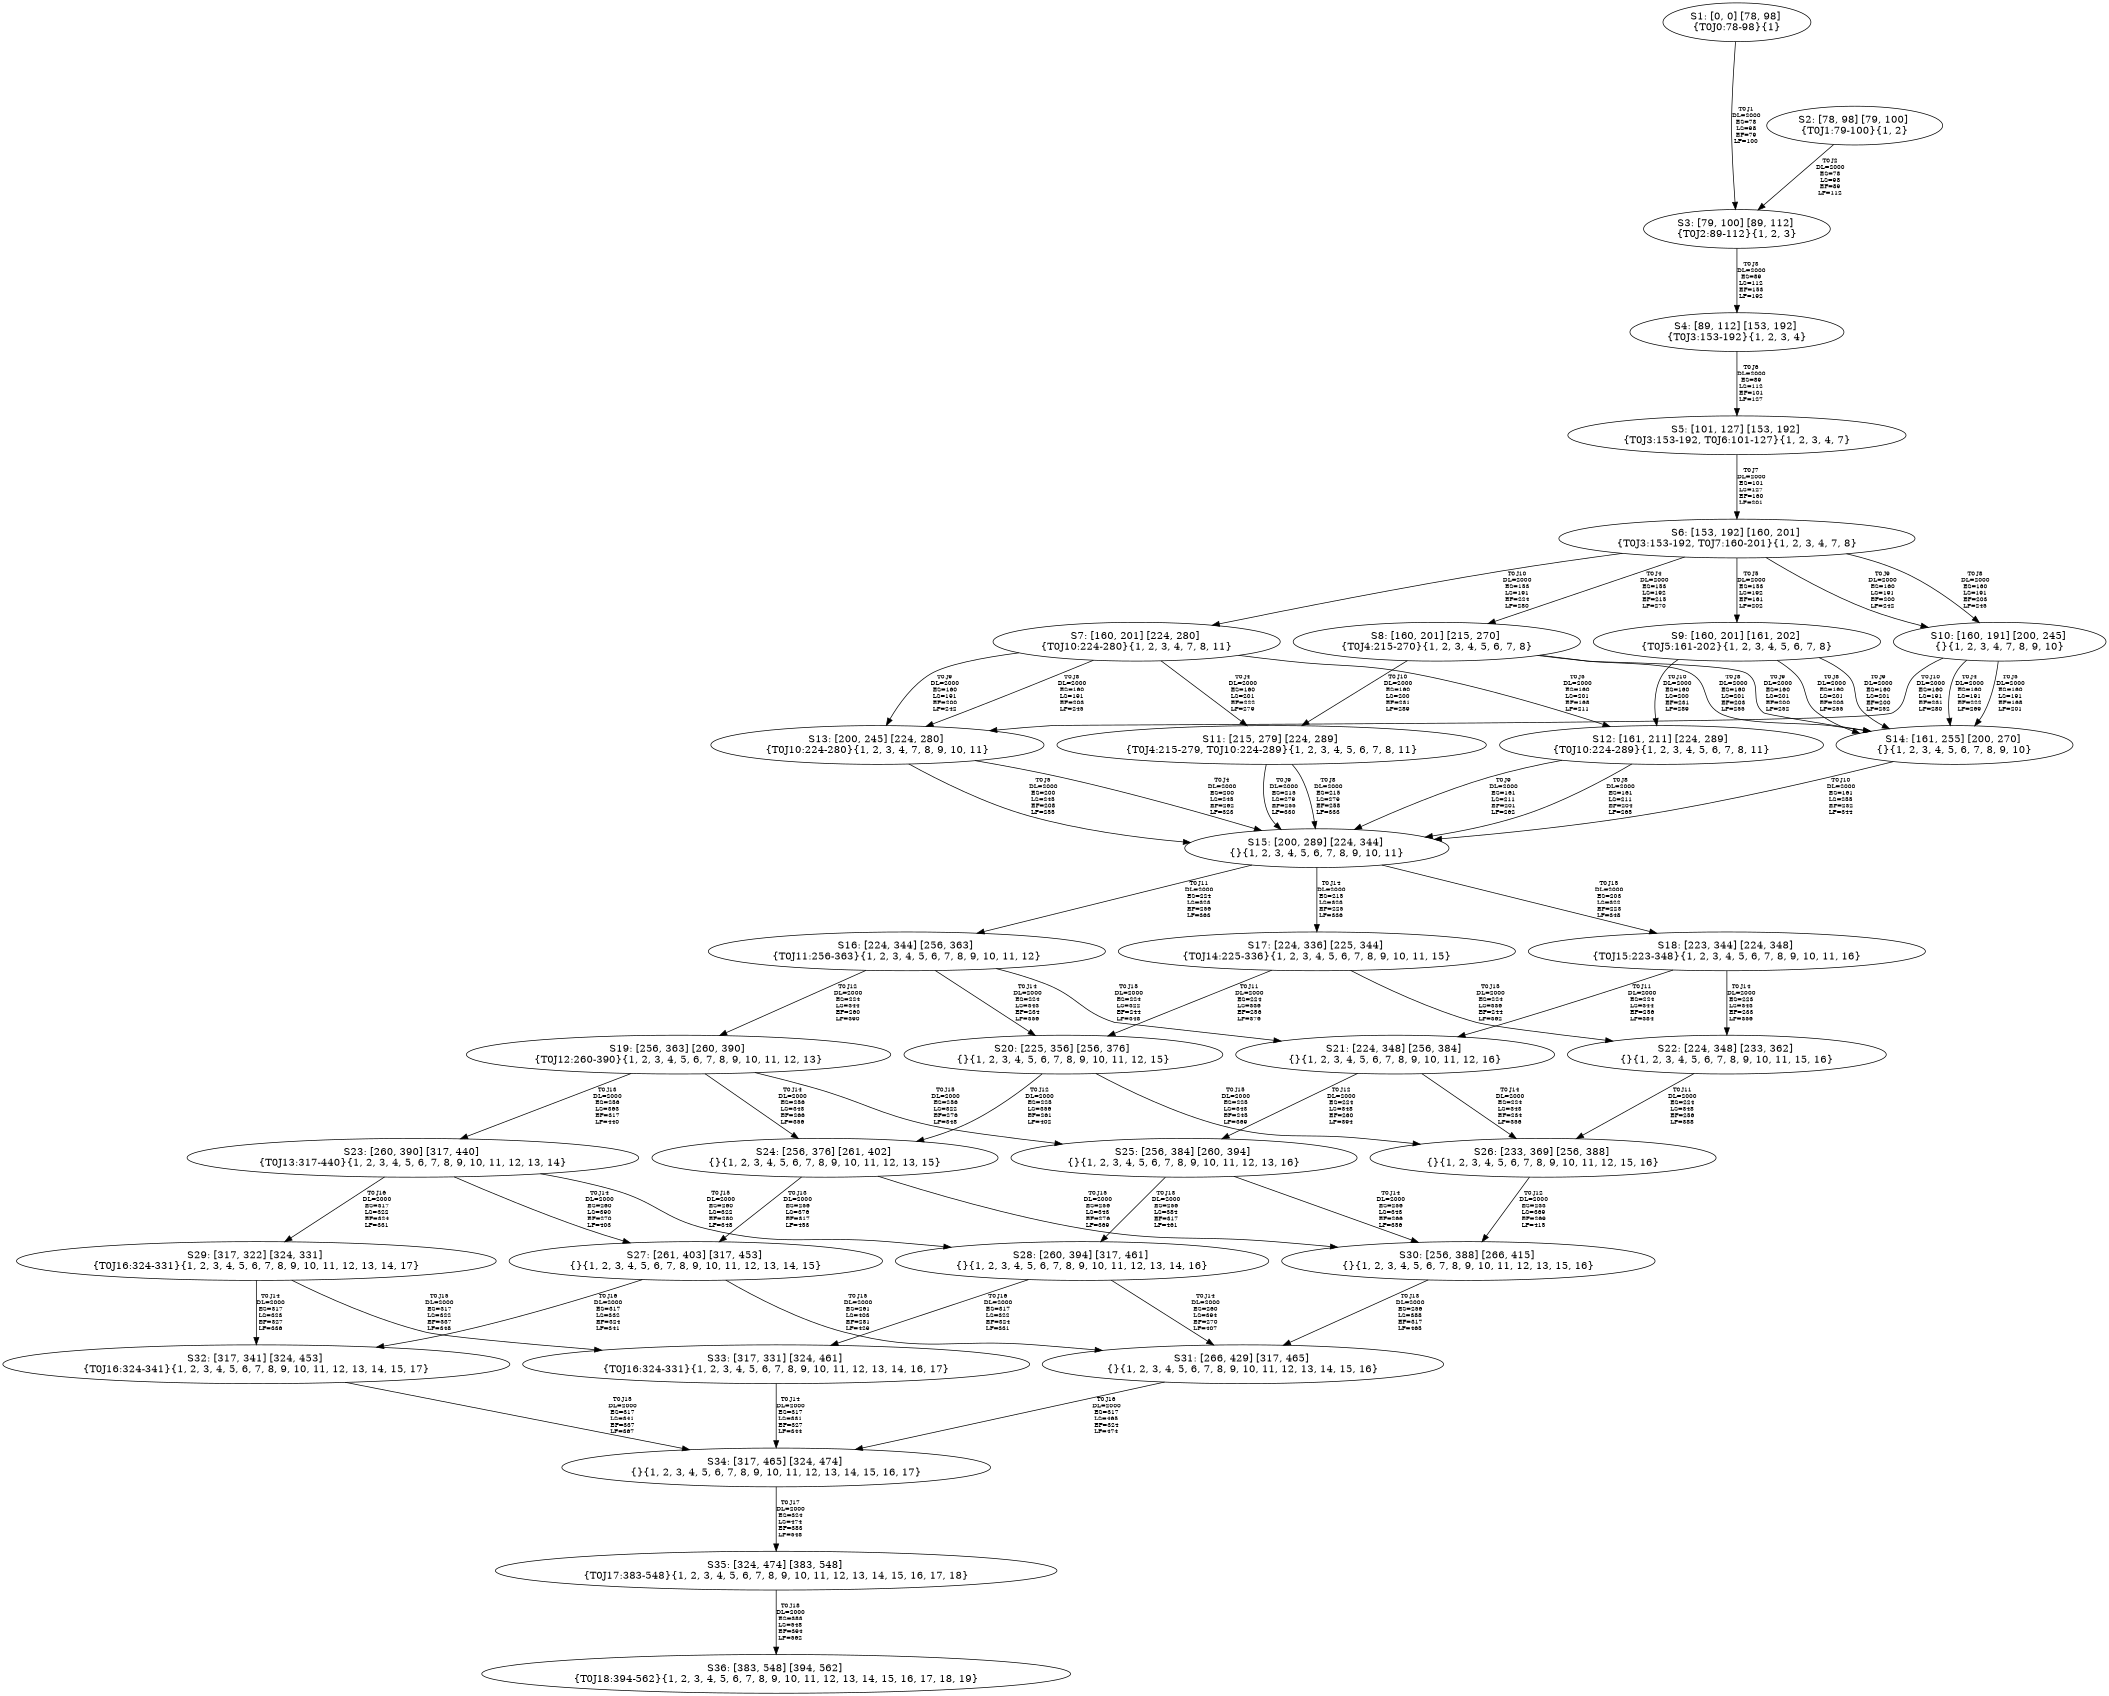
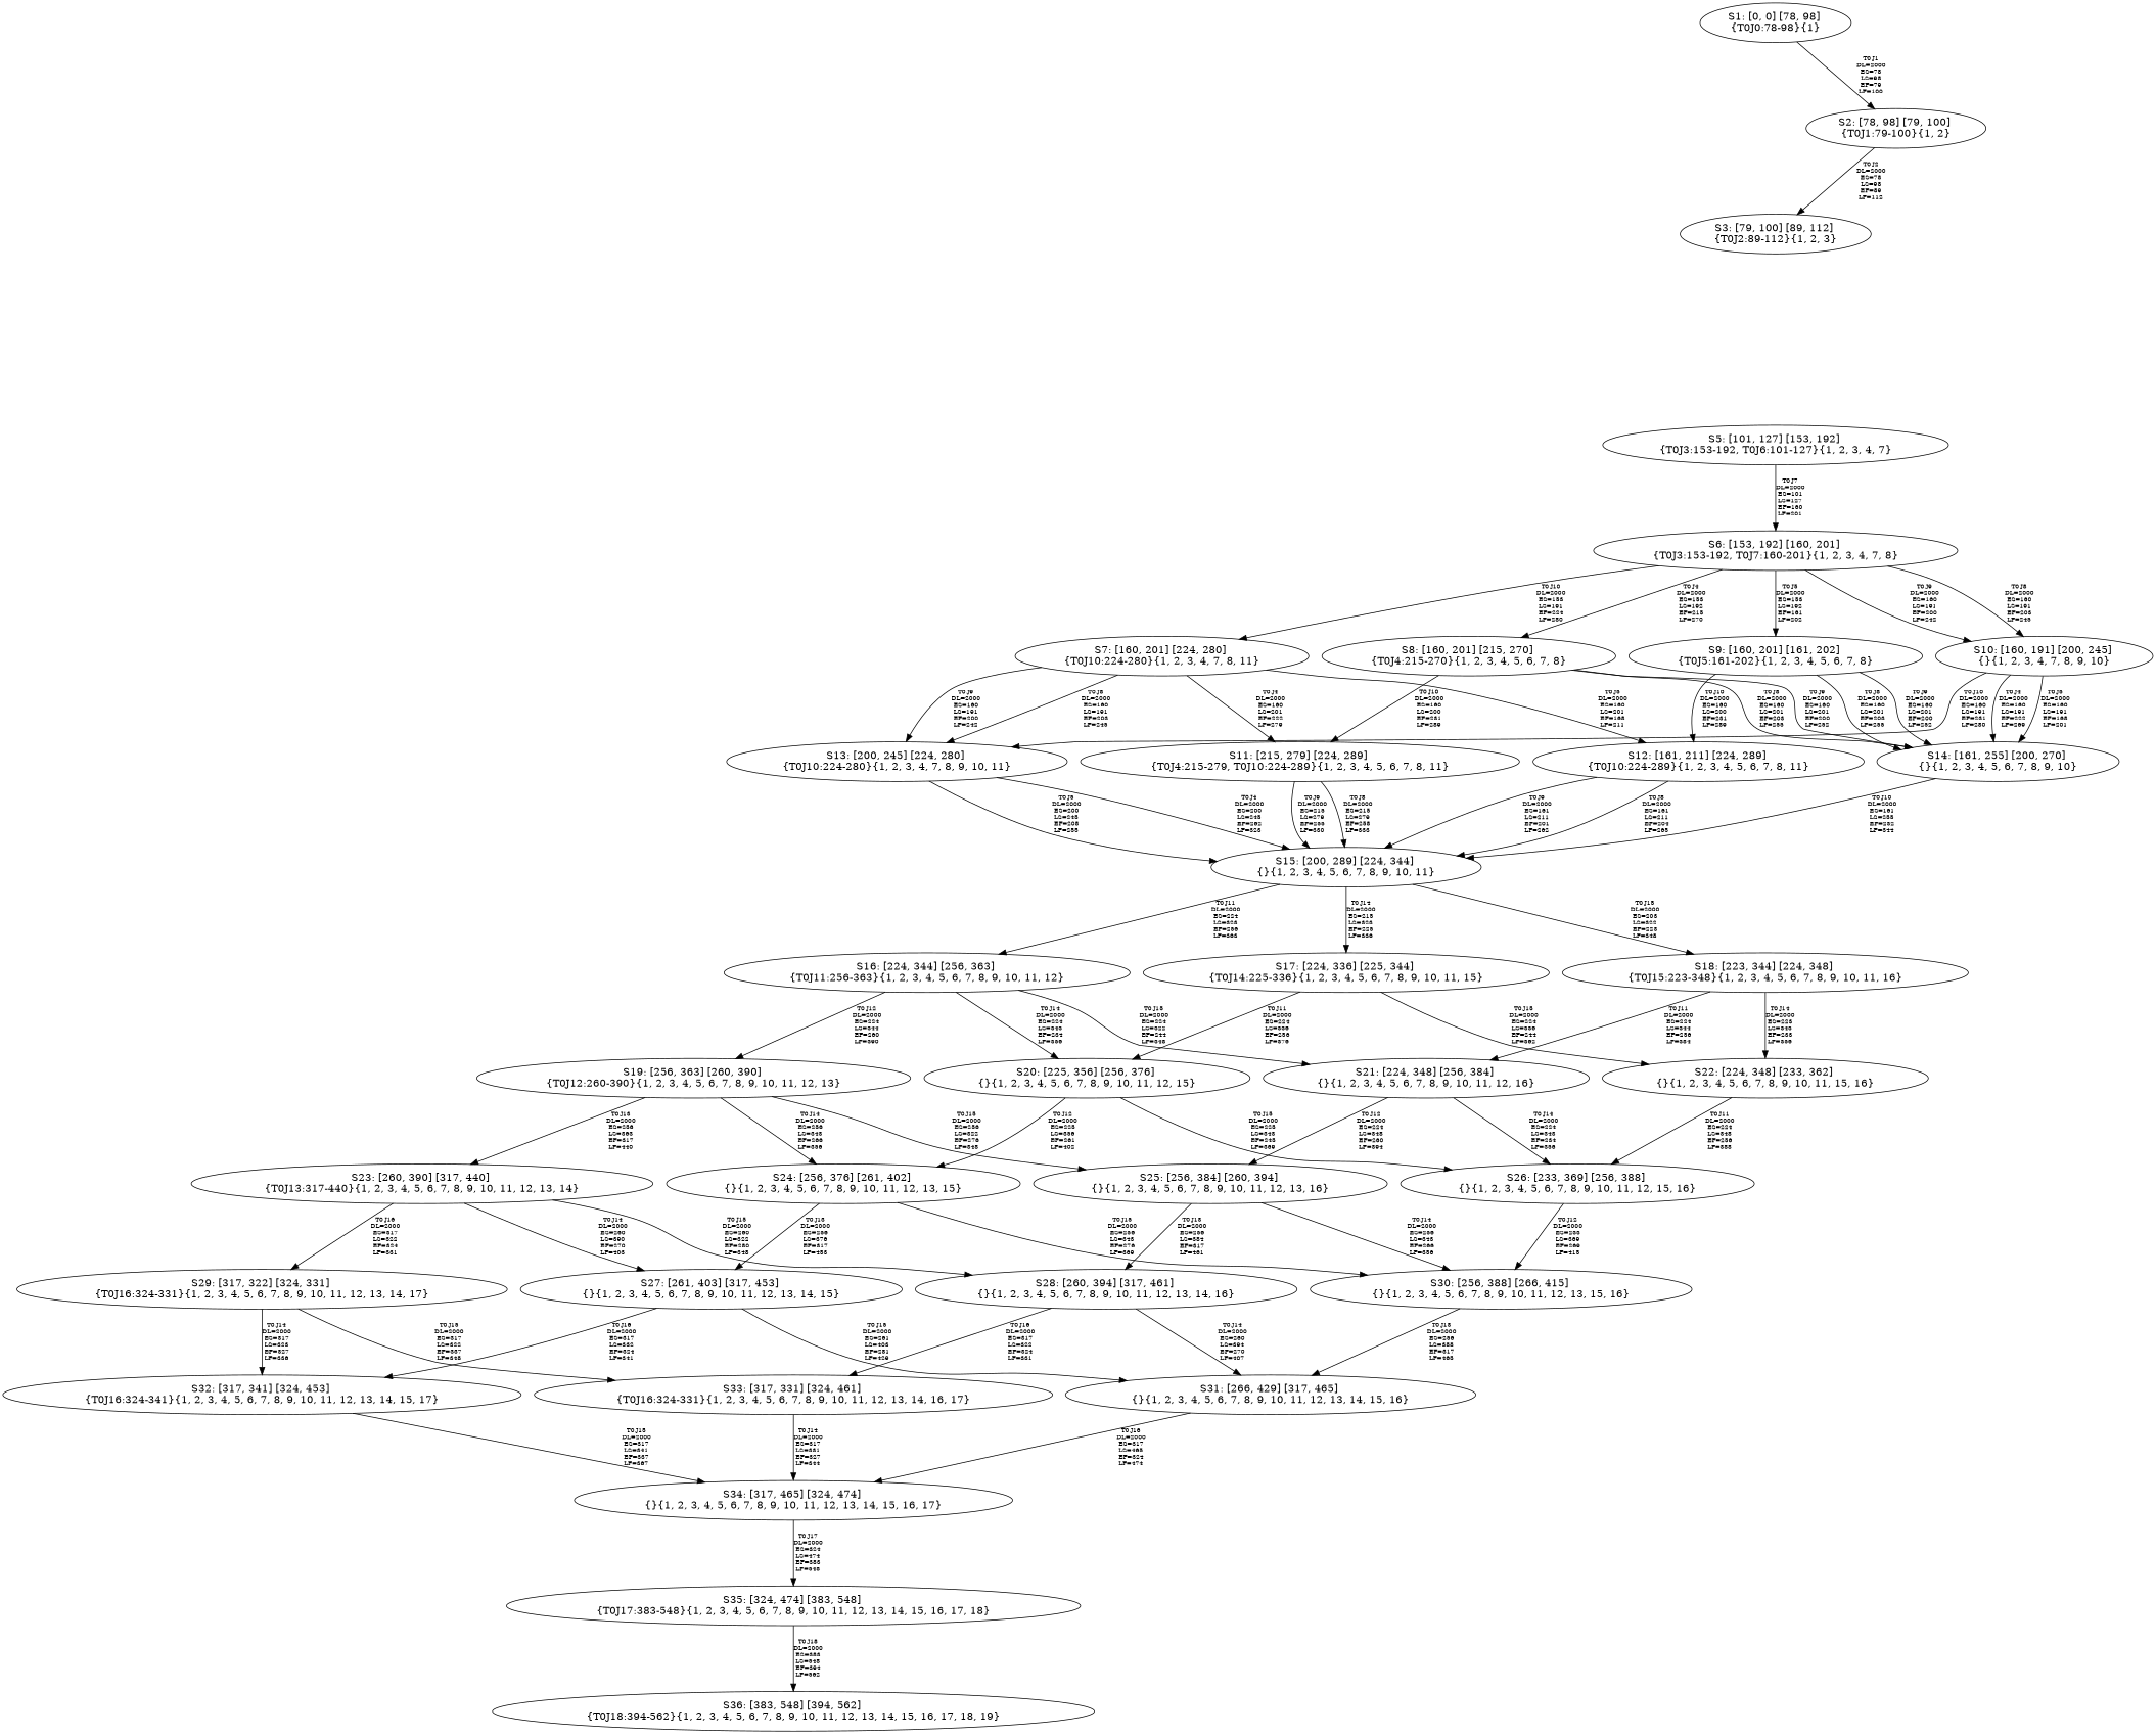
  digraph {
    edge [fontsize=8]
    n1 [label="S1: [0, 0] [78, 98] \n{T0J0:78-98}{1}"]
    n2 [label="S2: [78, 98] [79, 100] \n{T0J1:79-100}{1, 2}"]
    n3 [label="S3: [79, 100] [89, 112] \n{T0J2:89-112}{1, 2, 3}"]
-   n4 [label="S4: [89, 112] [153, 192] \n{T0J3:153-192}{1, 2, 3, 4}"]
    n5 [label="S5: [101, 127] [153, 192] \n{T0J3:153-192, T0J6:101-127}{1, 2, 3, 4, 7}"]
    n6 [label="S6: [153, 192] [160, 201] \n{T0J3:153-192, T0J7:160-201}{1, 2, 3, 4, 7, 8}"]
    n7 [label="S7: [160, 201] [224, 280] \n{T0J10:224-280}{1, 2, 3, 4, 7, 8, 11}"]
    n8 [label="S8: [160, 201] [215, 270] \n{T0J4:215-270}{1, 2, 3, 4, 5, 6, 7, 8}"]
    n9 [label="S9: [160, 201] [161, 202] \n{T0J5:161-202}{1, 2, 3, 4, 5, 6, 7, 8}"]
    n10 [label="S10: [160, 191] [200, 245] \n{}{1, 2, 3, 4, 7, 8, 9, 10}"]
    n11 [label="S11: [215, 279] [224, 289] \n{T0J4:215-279, T0J10:224-289}{1, 2, 3, 4, 5, 6, 7, 8, 11}"]
    n12 [label="S12: [161, 211] [224, 289] \n{T0J10:224-289}{1, 2, 3, 4, 5, 6, 7, 8, 11}"]
    n13 [label="S13: [200, 245] [224, 280] \n{T0J10:224-280}{1, 2, 3, 4, 7, 8, 9, 10, 11}"]
    n14 [label="S14: [161, 255] [200, 270] \n{}{1, 2, 3, 4, 5, 6, 7, 8, 9, 10}"]
    n15 [label="S15: [200, 289] [224, 344] \n{}{1, 2, 3, 4, 5, 6, 7, 8, 9, 10, 11}"]
    n16 [label="S16: [224, 344] [256, 363] \n{T0J11:256-363}{1, 2, 3, 4, 5, 6, 7, 8, 9, 10, 11, 12}"]
    n17 [label="S17: [224, 336] [225, 344] \n{T0J14:225-336}{1, 2, 3, 4, 5, 6, 7, 8, 9, 10, 11, 15}"]
    n18 [label="S18: [223, 344] [224, 348] \n{T0J15:223-348}{1, 2, 3, 4, 5, 6, 7, 8, 9, 10, 11, 16}"]
    n19 [label="S19: [256, 363] [260, 390] \n{T0J12:260-390}{1, 2, 3, 4, 5, 6, 7, 8, 9, 10, 11, 12, 13}"]
    n20 [label="S20: [225, 356] [256, 376] \n{}{1, 2, 3, 4, 5, 6, 7, 8, 9, 10, 11, 12, 15}"]
    n21 [label="S21: [224, 348] [256, 384] \n{}{1, 2, 3, 4, 5, 6, 7, 8, 9, 10, 11, 12, 16}"]
    n22 [label="S22: [224, 348] [233, 362] \n{}{1, 2, 3, 4, 5, 6, 7, 8, 9, 10, 11, 15, 16}"]
    n23 [label="S23: [260, 390] [317, 440] \n{T0J13:317-440}{1, 2, 3, 4, 5, 6, 7, 8, 9, 10, 11, 12, 13, 14}"]
    n24 [label="S24: [256, 376] [261, 402] \n{}{1, 2, 3, 4, 5, 6, 7, 8, 9, 10, 11, 12, 13, 15}"]
    n25 [label="S25: [256, 384] [260, 394] \n{}{1, 2, 3, 4, 5, 6, 7, 8, 9, 10, 11, 12, 13, 16}"]
    n26 [label="S26: [233, 369] [256, 388] \n{}{1, 2, 3, 4, 5, 6, 7, 8, 9, 10, 11, 12, 15, 16}"]
    n27 [label="S27: [261, 403] [317, 453] \n{}{1, 2, 3, 4, 5, 6, 7, 8, 9, 10, 11, 12, 13, 14, 15}"]
    n28 [label="S28: [260, 394] [317, 461] \n{}{1, 2, 3, 4, 5, 6, 7, 8, 9, 10, 11, 12, 13, 14, 16}"]
    n29 [label="S29: [317, 322] [324, 331] \n{T0J16:324-331}{1, 2, 3, 4, 5, 6, 7, 8, 9, 10, 11, 12, 13, 14, 17}"]
    n30 [label="S30: [256, 388] [266, 415] \n{}{1, 2, 3, 4, 5, 6, 7, 8, 9, 10, 11, 12, 13, 15, 16}"]
    n31 [label="S31: [266, 429] [317, 465] \n{}{1, 2, 3, 4, 5, 6, 7, 8, 9, 10, 11, 12, 13, 14, 15, 16}"]
    n32 [label="S32: [317, 341] [324, 453] \n{T0J16:324-341}{1, 2, 3, 4, 5, 6, 7, 8, 9, 10, 11, 12, 13, 14, 15, 17}"]
    n33 [label="S33: [317, 331] [324, 461] \n{T0J16:324-331}{1, 2, 3, 4, 5, 6, 7, 8, 9, 10, 11, 12, 13, 14, 16, 17}"]
    n34 [label="S34: [317, 465] [324, 474] \n{}{1, 2, 3, 4, 5, 6, 7, 8, 9, 10, 11, 12, 13, 14, 15, 16, 17}"]
    n35 [label="S35: [324, 474] [383, 548] \n{T0J17:383-548}{1, 2, 3, 4, 5, 6, 7, 8, 9, 10, 11, 12, 13, 14, 15, 16, 17, 18}"]
    n36 [label="S36: [383, 548] [394, 562] \n{T0J18:394-562}{1, 2, 3, 4, 5, 6, 7, 8, 9, 10, 11, 12, 13, 14, 15, 16, 17, 18, 19}"]
-   n1 -> n3 [label="T0 J1\nDL=2000\nES=78\nLS=98\nEF=79\nLF=100"]
+   n1 -> n2 [label="T0 J1\nDL=2000\nES=78\nLS=98\nEF=79\nLF=100"]
    n2 -> n3 [label="T0 J2\nDL=2000\nES=78\nLS=98\nEF=89\nLF=112"]
-   n3 -> n4 [label="T0 J3\nDL=2000\nES=89\nLS=112\nEF=153\nLF=192"]
-   n4 -> n5 [label="T0 J6\nDL=2000\nES=89\nLS=112\nEF=101\nLF=127"]
    n5 -> n6 [label="T0 J7\nDL=2000\nES=101\nLS=127\nEF=160\nLF=201"]
    n6 -> n7 [label="T0 J10\nDL=2000\nES=153\nLS=191\nEF=224\nLF=280"]
    n6 -> n8 [label="T0 J4\nDL=2000\nES=153\nLS=192\nEF=215\nLF=270"]
    n6 -> n9 [label="T0 J5\nDL=2000\nES=153\nLS=192\nEF=161\nLF=202"]
    n6 -> n10 [label="T0 J8\nDL=2000\nES=160\nLS=191\nEF=203\nLF=245"]
    n6 -> n10 [label="T0 J9\nDL=2000\nES=160\nLS=191\nEF=200\nLF=242"]
    n7 -> n11 [label="T0 J4\nDL=2000\nES=160\nLS=201\nEF=222\nLF=279"]
    n7 -> n12 [label="T0 J5\nDL=2000\nES=160\nLS=201\nEF=168\nLF=211"]
    n7 -> n13 [label="T0 J8\nDL=2000\nES=160\nLS=191\nEF=203\nLF=245"]
    n7 -> n13 [label="T0 J9\nDL=2000\nES=160\nLS=191\nEF=200\nLF=242"]
    n8 -> n11 [label="T0 J10\nDL=2000\nES=160\nLS=200\nEF=231\nLF=289"]
    n8 -> n14 [label="T0 J8\nDL=2000\nES=160\nLS=201\nEF=203\nLF=255"]
    n8 -> n14 [label="T0 J9\nDL=2000\nES=160\nLS=201\nEF=200\nLF=252"]
    n9 -> n12 [label="T0 J10\nDL=2000\nES=160\nLS=200\nEF=231\nLF=289"]
    n9 -> n14 [label="T0 J8\nDL=2000\nES=160\nLS=201\nEF=203\nLF=255"]
    n9 -> n14 [label="T0 J9\nDL=2000\nES=160\nLS=201\nEF=200\nLF=252"]
    n10 -> n13 [label="T0 J10\nDL=2000\nES=160\nLS=191\nEF=231\nLF=280"]
    n10 -> n14 [label="T0 J4\nDL=2000\nES=160\nLS=191\nEF=222\nLF=269"]
    n10 -> n14 [label="T0 J5\nDL=2000\nES=160\nLS=191\nEF=168\nLF=201"]
    n11 -> n15 [label="T0 J8\nDL=2000\nES=215\nLS=279\nEF=258\nLF=333"]
    n11 -> n15 [label="T0 J9\nDL=2000\nES=215\nLS=279\nEF=255\nLF=330"]
    n12 -> n15 [label="T0 J8\nDL=2000\nES=161\nLS=211\nEF=204\nLF=265"]
    n12 -> n15 [label="T0 J9\nDL=2000\nES=161\nLS=211\nEF=201\nLF=262"]
    n13 -> n15 [label="T0 J4\nDL=2000\nES=200\nLS=245\nEF=262\nLF=323"]
    n13 -> n15 [label="T0 J5\nDL=2000\nES=200\nLS=245\nEF=208\nLF=255"]
    n14 -> n15 [label="T0 J10\nDL=2000\nES=161\nLS=255\nEF=232\nLF=344"]
    n15 -> n16 [label="T0 J11\nDL=2000\nES=224\nLS=323\nEF=256\nLF=363"]
    n15 -> n17 [label="T0 J14\nDL=2000\nES=215\nLS=323\nEF=225\nLF=336"]
    n15 -> n18 [label="T0 J15\nDL=2000\nES=203\nLS=322\nEF=223\nLF=348"]
    n16 -> n19 [label="T0 J12\nDL=2000\nES=224\nLS=344\nEF=260\nLF=390"]
    n16 -> n20 [label="T0 J14\nDL=2000\nES=224\nLS=343\nEF=234\nLF=356"]
    n16 -> n21 [label="T0 J15\nDL=2000\nES=224\nLS=322\nEF=244\nLF=348"]
    n17 -> n20 [label="T0 J11\nDL=2000\nES=224\nLS=336\nEF=256\nLF=376"]
    n17 -> n22 [label="T0 J15\nDL=2000\nES=224\nLS=336\nEF=244\nLF=362"]
    n18 -> n21 [label="T0 J11\nDL=2000\nES=224\nLS=344\nEF=256\nLF=384"]
    n18 -> n22 [label="T0 J14\nDL=2000\nES=223\nLS=343\nEF=233\nLF=356"]
    n19 -> n23 [label="T0 J13\nDL=2000\nES=256\nLS=363\nEF=317\nLF=440"]
    n19 -> n24 [label="T0 J14\nDL=2000\nES=256\nLS=343\nEF=266\nLF=356"]
    n19 -> n25 [label="T0 J15\nDL=2000\nES=256\nLS=322\nEF=276\nLF=348"]
    n20 -> n24 [label="T0 J12\nDL=2000\nES=225\nLS=356\nEF=261\nLF=402"]
    n20 -> n26 [label="T0 J15\nDL=2000\nES=225\nLS=343\nEF=245\nLF=369"]
    n21 -> n25 [label="T0 J12\nDL=2000\nES=224\nLS=348\nEF=260\nLF=394"]
    n21 -> n26 [label="T0 J14\nDL=2000\nES=224\nLS=343\nEF=234\nLF=356"]
    n22 -> n26 [label="T0 J11\nDL=2000\nES=224\nLS=348\nEF=256\nLF=388"]
    n23 -> n27 [label="T0 J14\nDL=2000\nES=260\nLS=390\nEF=270\nLF=403"]
    n23 -> n28 [label="T0 J15\nDL=2000\nES=260\nLS=322\nEF=280\nLF=348"]
    n23 -> n29 [label="T0 J16\nDL=2000\nES=317\nLS=322\nEF=324\nLF=331"]
    n24 -> n27 [label="T0 J13\nDL=2000\nES=256\nLS=376\nEF=317\nLF=453"]
    n24 -> n30 [label="T0 J15\nDL=2000\nES=256\nLS=343\nEF=276\nLF=369"]
    n25 -> n28 [label="T0 J13\nDL=2000\nES=256\nLS=384\nEF=317\nLF=461"]
    n25 -> n30 [label="T0 J14\nDL=2000\nES=256\nLS=343\nEF=266\nLF=356"]
    n26 -> n30 [label="T0 J12\nDL=2000\nES=233\nLS=369\nEF=269\nLF=415"]
    n27 -> n31 [label="T0 J15\nDL=2000\nES=261\nLS=403\nEF=281\nLF=429"]
    n27 -> n32 [label="T0 J16\nDL=2000\nES=317\nLS=332\nEF=324\nLF=341"]
    n28 -> n31 [label="T0 J14\nDL=2000\nES=260\nLS=394\nEF=270\nLF=407"]
    n28 -> n33 [label="T0 J16\nDL=2000\nES=317\nLS=322\nEF=324\nLF=331"]
    n29 -> n32 [label="T0 J14\nDL=2000\nES=317\nLS=323\nEF=327\nLF=336"]
    n29 -> n33 [label="T0 J15\nDL=2000\nES=317\nLS=322\nEF=337\nLF=348"]
    n30 -> n31 [label="T0 J13\nDL=2000\nES=256\nLS=388\nEF=317\nLF=465"]
    n31 -> n34 [label="T0 J16\nDL=2000\nES=317\nLS=465\nEF=324\nLF=474"]
    n32 -> n34 [label="T0 J15\nDL=2000\nES=317\nLS=341\nEF=337\nLF=367"]
    n33 -> n34 [label="T0 J14\nDL=2000\nES=317\nLS=331\nEF=327\nLF=344"]
    n34 -> n35 [label="T0 J17\nDL=2000\nES=324\nLS=474\nEF=383\nLF=548"]
    n35 -> n36 [label="T0 J18\nDL=2000\nES=383\nLS=548\nEF=394\nLF=562"]
  }
